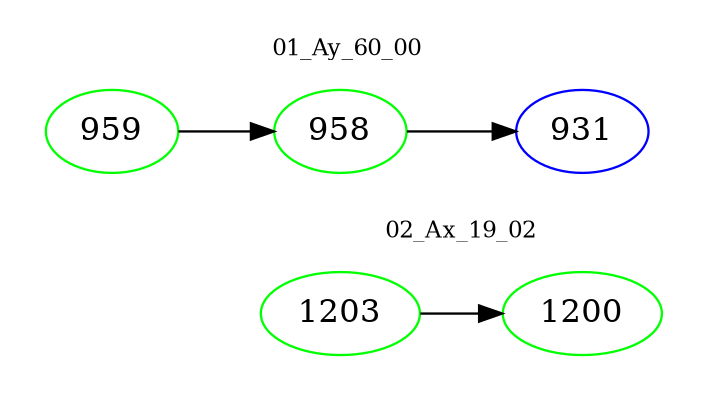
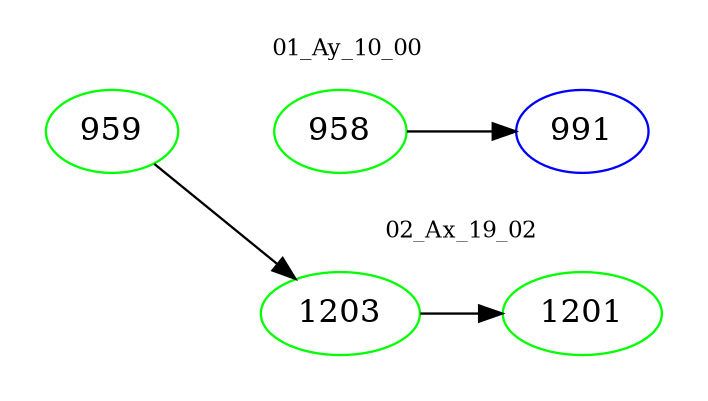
  digraph {
    rankdir=LR
    node [color=green]
    edge [color=black]
    n1 [label=959]
    n2 [label=958]
-   n3 [color=blue label=931]
+   n3 [color=blue label=991]
    n4 [label=1203]
-   n5 [label=1200]
+   n5 [label=1201]
    subgraph cluster_1 {
      color=white
      fontsize=10
-     label="01_Ay_60_00"
+     label="01_Ay_10_00"
      n1
      n2
      n3
    }
    subgraph cluster_2 {
      color=white
      fontsize=10
      label="02_Ax_19_02"
      n4
      n5
    }
-   n1 -> n2
+   n1 -> n4
    n2 -> n3
    n4 -> n5
  }
